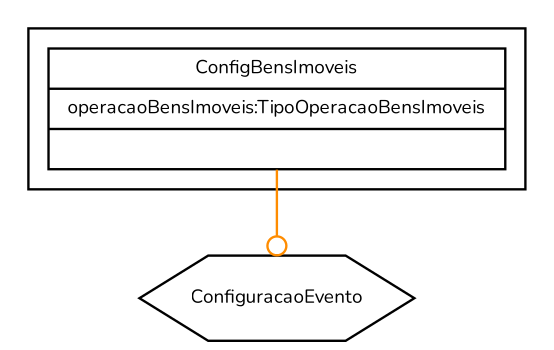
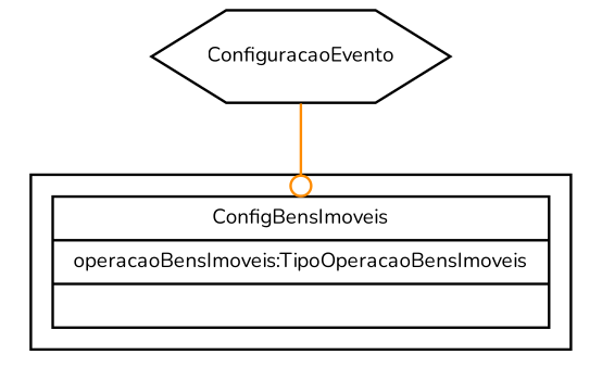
  digraph {
    fontname=Nunito
    fontsize=8
    node [fontname=Nunito fontsize=8]
    n1 [label="{ConfigBensImoveis|operacaoBensImoveis:TipoOperacaoBensImoveis\l|\l}" shape=record]
    ConfiguracaoEvento [shape=hexagon]
    subgraph cluster_1 {
      n1
    }
-   n1 -> ConfiguracaoEvento [arrowhead=odot fontname=Nunito fontsize=8 color=darkorange style=solid]
+   ConfiguracaoEvento -> n1 [arrowhead=odot fontname=Nunito fontsize=8 color=darkorange style=solid]
  }
